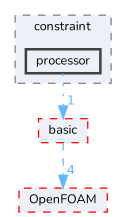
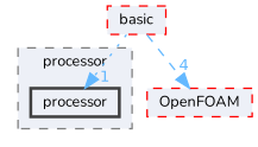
  digraph {
    compound=true
    fontname=Nunito
    node [color=red fillcolor="#edf0f7" fontname=Nunito fontsize=10 shape=box style="filled,dashed"]
    edge [color=steelblue1 fontcolor=steelblue1 fontname=Nunito fontsize=10 labeldistance=1.5 labelfontname=Helvetica labelfontsize=10]
    n1 [color=grey25 height=0.2 label=processor style="filled,bold" width=0.4]
    n2 [height=0.2 label=basic width=0.4]
    n3 [height=0.2 label=OpenFOAM width=0.4]
    subgraph cluster_1 {
      bgcolor="#edf0f7"
      fontsize=10
-     label=constraint
+     label=processor
      pencolor=grey50
      style="filled,dashed"
      n1
    }
-   n1 -> n2 [headlabel=1 style=dotted]
+   n2 -> n1 [headlabel=1 style=dotted]
    n2 -> n3 [headlabel=4 style=dashed]
  }
